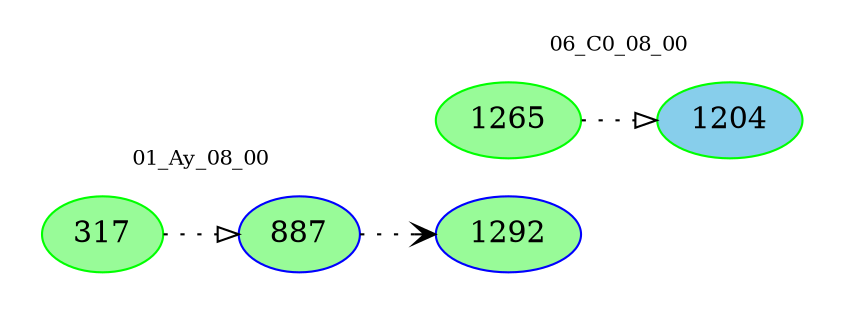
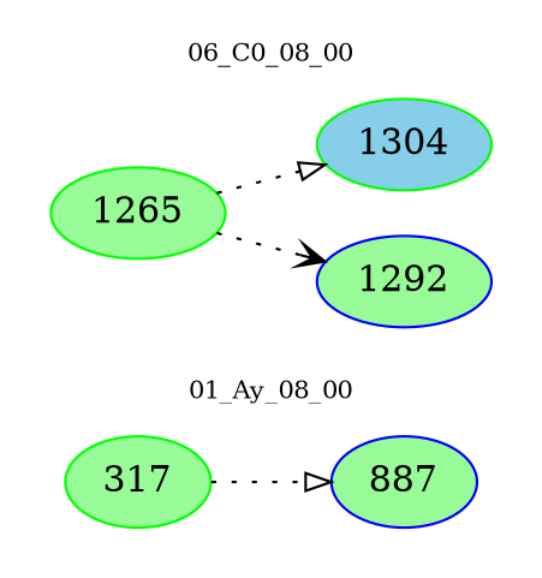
  digraph {
    rankdir=LR
    node [color=green fillcolor=palegreen style=filled]
    edge [arrowhead=onormal color=black style=dotted]
    n1 [label=317]
    n2 [color=blue label=887]
    n3 [label=1265]
    n4 [color=blue label=1292]
-   n5 [fillcolor=skyblue label=1204]
+   n5 [fillcolor=skyblue label=1304]
    subgraph cluster_1 {
      color=white
      fontsize=10
      label="01_Ay_08_00"
      n1
      n2
    }
    subgraph cluster_2 {
      color=white
      fontsize=10
      label="06_C0_08_00"
      n3
      n4
      n5
    }
    n1 -> n2
-   n2 -> n4 [arrowhead=vee]
+   n3 -> n4 [arrowhead=vee]
    n3 -> n5
  }
